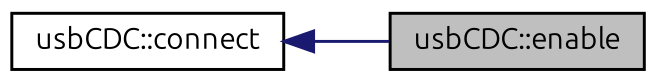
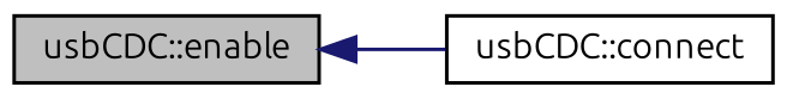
  digraph {
    rankdir=LR
    fontname=Ubuntu
    node [color=black fontname=Ubuntu fontsize=10 shape=record style=filled]
    n1 [fillcolor=grey75 fontcolor=black height=0.2 label="usbCDC::enable" width=0.4]
    n2 [fillcolor=white height=0.2 label="usbCDC::connect" width=0.4]
-   n2 -> n1 [color=midnightblue dir=back fontname=Ubuntu fontsize=10 labelfontname=Helvetica labelfontsize=10 style=solid]
+   n1 -> n2 [color=midnightblue dir=back fontname=Ubuntu fontsize=10 labelfontname=Helvetica labelfontsize=10 style=solid]
  }
